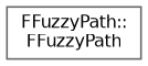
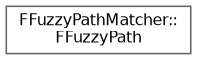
  digraph {
    rankdir=LR
-   n1 [color=grey40 fillcolor=white fontname=Helvetica fontsize=10 height=0.2 label="FFuzzyPath::\lFFuzzyPath" shape=box style=filled width=0.4]
+   n1 [color=grey40 fillcolor=white fontname=Helvetica fontsize=10 height=0.2 label="FFuzzyPathMatcher::\lFFuzzyPath" shape=box style=filled width=0.4]
  }
